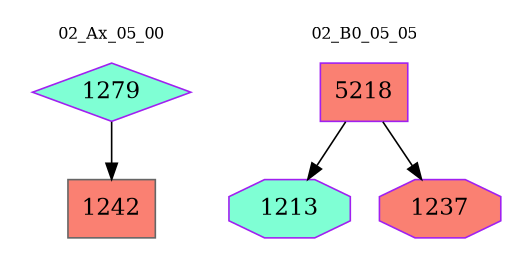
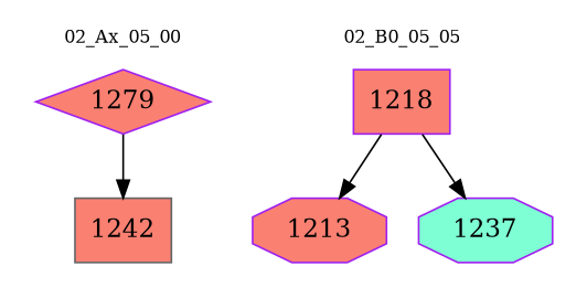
  digraph {
    node [color=purple fillcolor=salmon shape=box style=filled]
    edge [color=black]
-   n1 [fillcolor=aquamarine label=1279 shape=diamond]
+   n1 [label=1279 shape=diamond]
    n2 [color=gray40 label=1242]
-   n3 [label=5218]
-   n4 [fillcolor=aquamarine label=1213 shape=octagon]
-   n5 [label=1237 shape=octagon]
+   n3 [label=1218]
+   n4 [label=1213 shape=octagon]
+   n5 [fillcolor=aquamarine label=1237 shape=octagon]
    subgraph cluster_1 {
      color=white
      fontsize=10
      label="02_Ax_05_00"
      n1
      n2
    }
    subgraph cluster_2 {
      color=white
      fontsize=10
      label="02_B0_05_05"
      n3
      n4
      n5
    }
    n1 -> n2
    n3 -> n4
    n3 -> n5
  }
